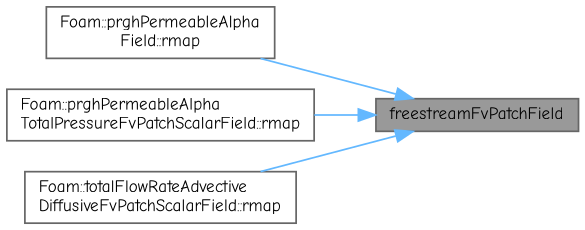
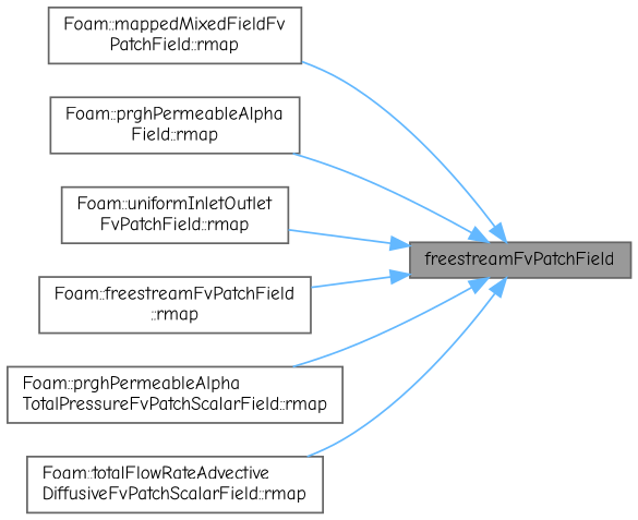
  digraph {
    fontname="Comic Neue"
    rankdir=RL
    node [color=grey40 fillcolor=white fontname="Comic Neue" fontsize=10 shape=box style=filled]
    edge [color=steelblue1 dir=back fontname="Comic Neue" fontsize=10 labelfontname=Helvetica labelfontsize=10 style=solid]
    n1 [color=gray40 fillcolor=grey60 fontcolor=black height=0.2 label=freestreamFvPatchField width=0.4]
+   n2 [height=0.2 label="Foam::mappedMixedFieldFv\lPatchField::rmap" width=0.4]
    n3 [height=0.2 label="Foam::prghPermeableAlpha\lField::rmap" width=0.4]
+   n4 [height=0.2 label="Foam::uniformInletOutlet\lFvPatchField::rmap" width=0.4]
+   n5 [height=0.2 label="Foam::freestreamFvPatchField\l::rmap" width=0.4]
    n6 [height=0.2 label="Foam::prghPermeableAlpha\lTotalPressureFvPatchScalarField::rmap" width=0.4]
    n7 [height=0.2 label="Foam::totalFlowRateAdvective\lDiffusiveFvPatchScalarField::rmap" width=0.4]
+   n1 -> n2
    n1 -> n3
+   n1 -> n4
+   n1 -> n5
    n1 -> n6
    n1 -> n7
  }
